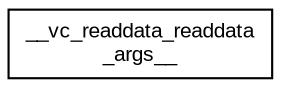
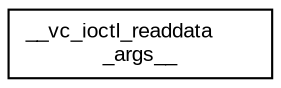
  digraph {
    rankdir=LR
    fontname="Liberation Sans"
-   n1 [color=black fillcolor=white fontname="Liberation Sans" fontsize=10 height=0.2 label="__vc_readdata_readdata\l_args__" shape=record style=filled width=0.4]
+   n1 [color=black fillcolor=white fontname="Liberation Sans" fontsize=10 height=0.2 label="__vc_ioctl_readdata\l_args__" shape=record style=filled width=0.4]
  }
